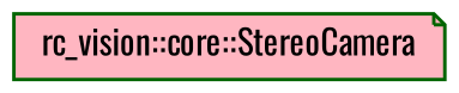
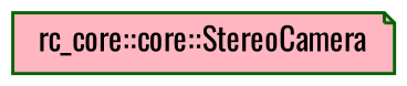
  digraph {
    rankdir=TB
    fontname=Oswald
-   n1 [color=darkgreen fillcolor=lightpink fontname=Oswald fontsize=10 height=0.2 label="rc_vision::core::StereoCamera" shape=note style=filled width=0.4]
+   n1 [color=darkgreen fillcolor=lightpink fontname=Oswald fontsize=10 height=0.2 label="rc_core::core::StereoCamera" shape=note style=filled width=0.4]
  }
